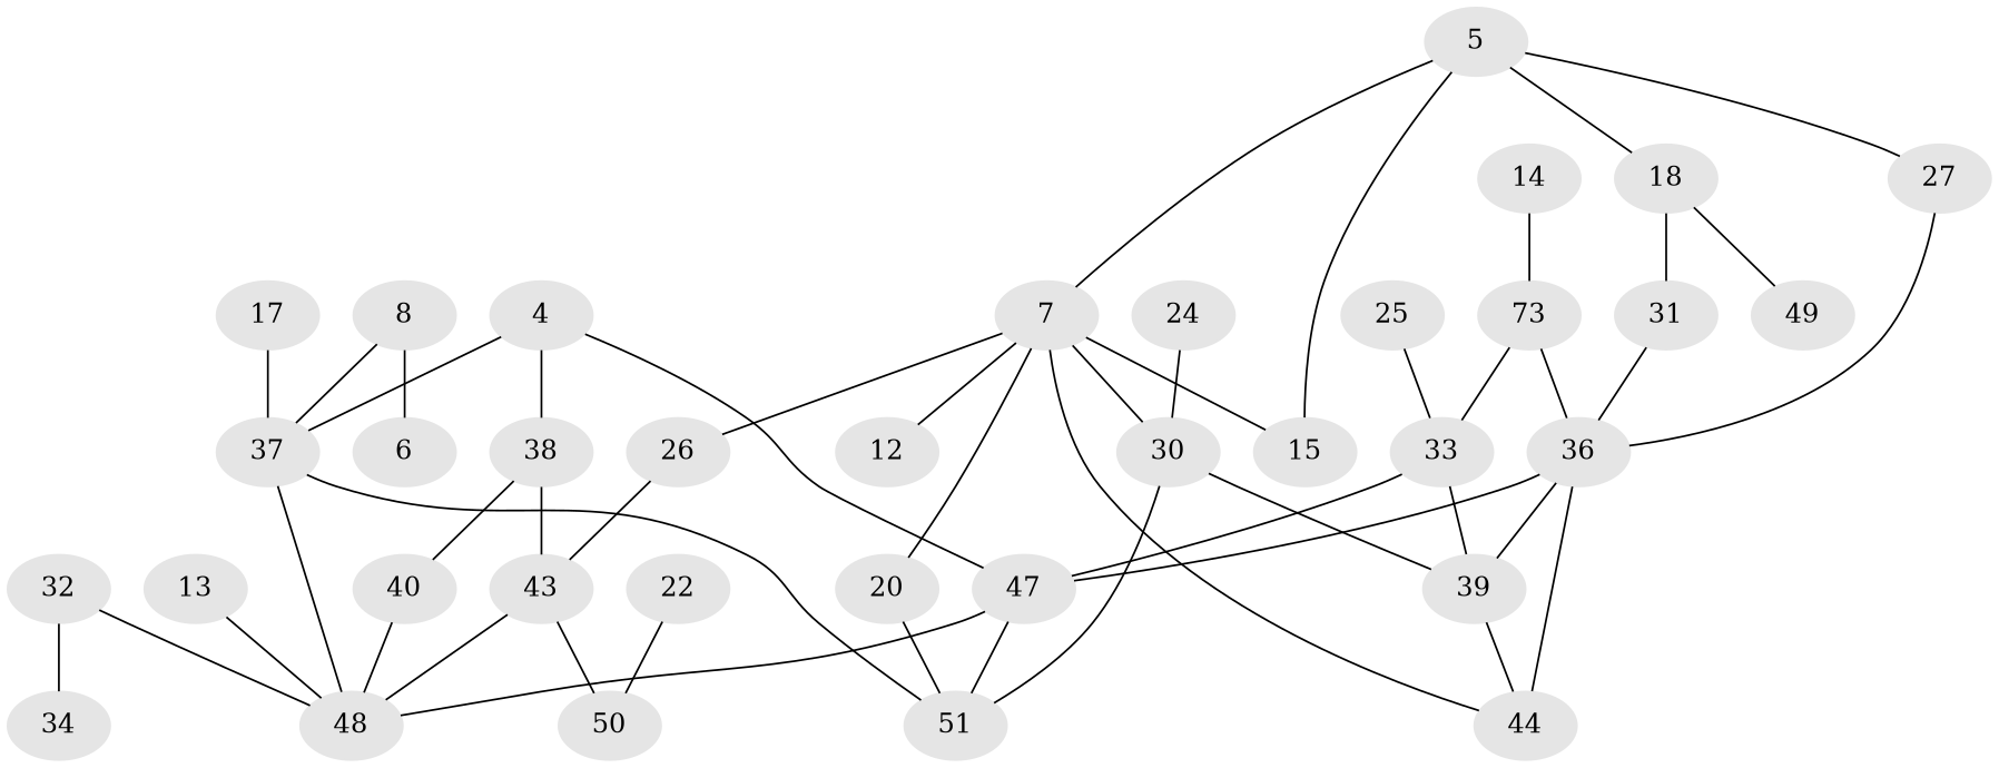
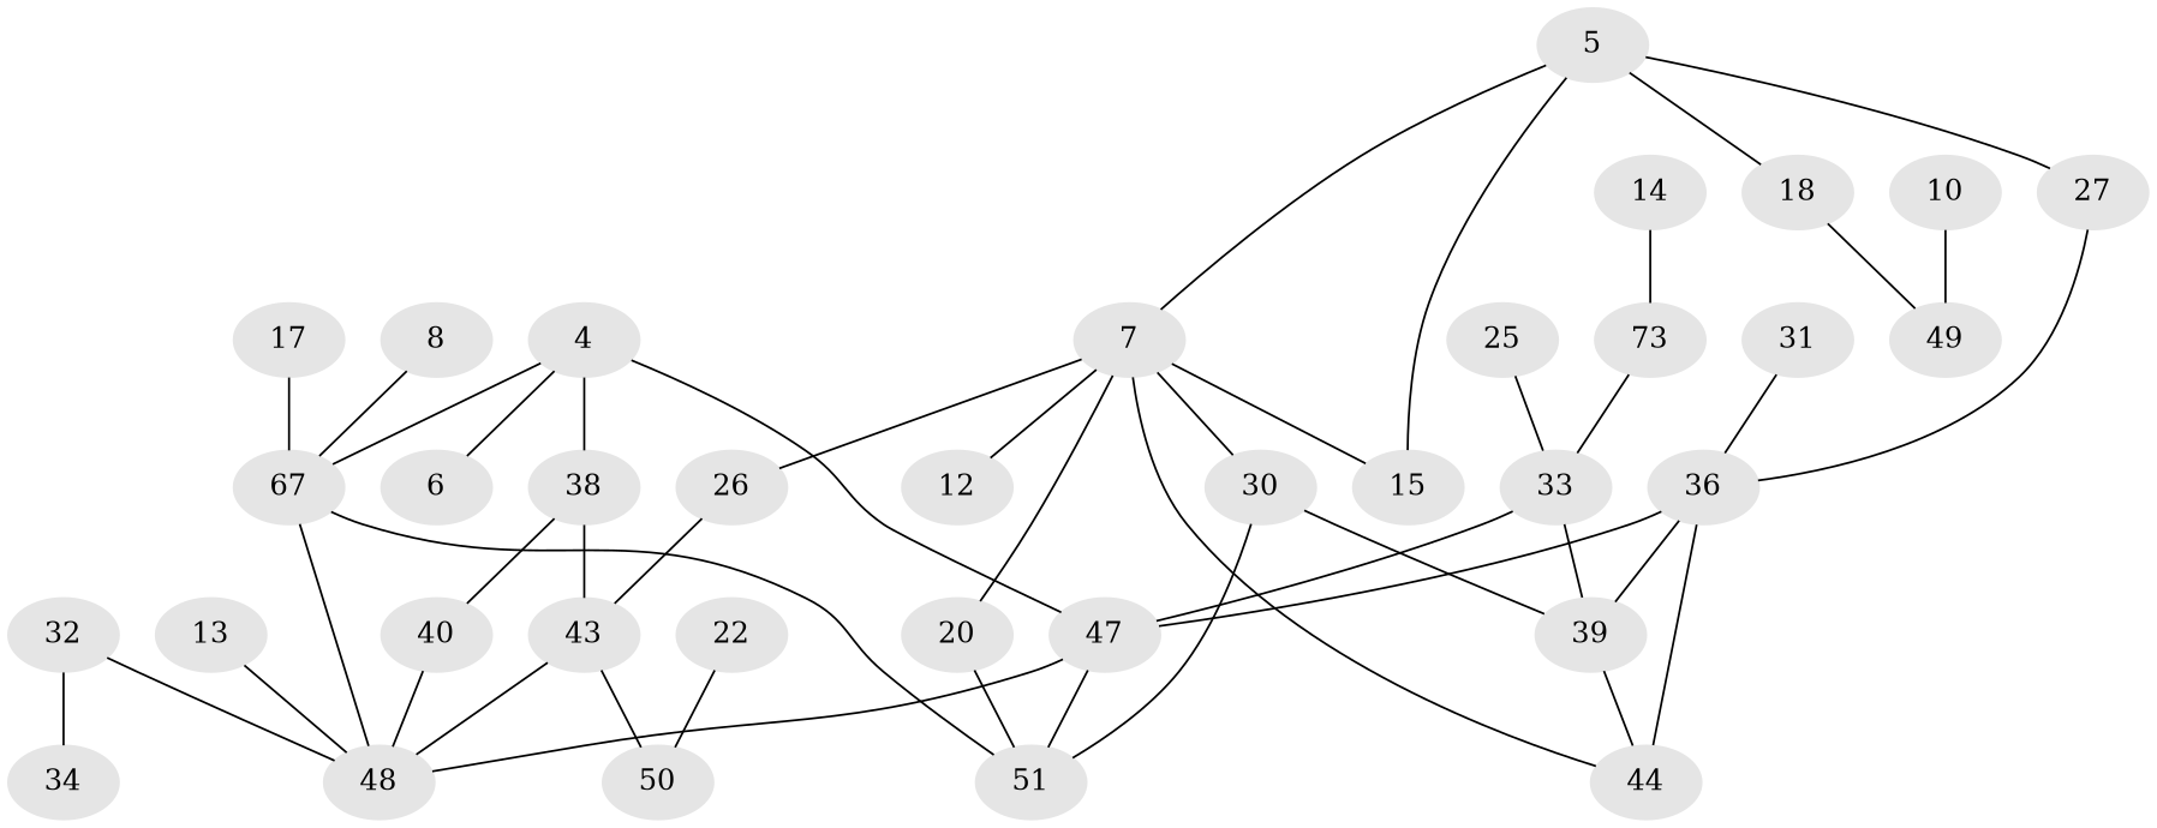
  graph {
    node [color=gray90 style=filled]
    edge [weight=1.0]
    4
    6
-   37
+   37 [label=67]
    38
    47
    48
    51
    43
    40
    5
    7
    15
    18
    27
    12
    20
    26
    30
    44
    49
    31
    36
    39
    8
+   10
    13
    n27 [label=73]
    14
    33
    17
    22
    50
-   24
    25
    32
    34
-   8 -- 6
+   4 -- 6
    4 -- 37
    4 -- 38
    4 -- 47
    37 -- 48
    37 -- 51
    38 -- 43 [weight=2.0]
    38 -- 40
    47 -- 48
    47 -- 51
    43 -- 48
    43 -- 50
    40 -- 48
    5 -- 7
    5 -- 15
    5 -- 18
    5 -- 27
    7 -- 15 [weight=2.0]
    7 -- 12
    7 -- 20
    7 -- 26
    7 -- 30
    7 -- 44
    18 -- 49
-   18 -- 31
    27 -- 36
    20 -- 51
    26 -- 43
    30 -- 51
    30 -- 39
    31 -- 36
    36 -- 47
    36 -- 44 [weight=2.0]
    36 -- 39 [weight=2.0]
    39 -- 44
    8 -- 37
+   10 -- 49
    13 -- 48
-   n27 -- 36
    n27 -- 33
    14 -- n27
    33 -- 47
    33 -- 39
    17 -- 37
    22 -- 50
-   24 -- 30
    25 -- 33
    32 -- 48
    32 -- 34
  }
